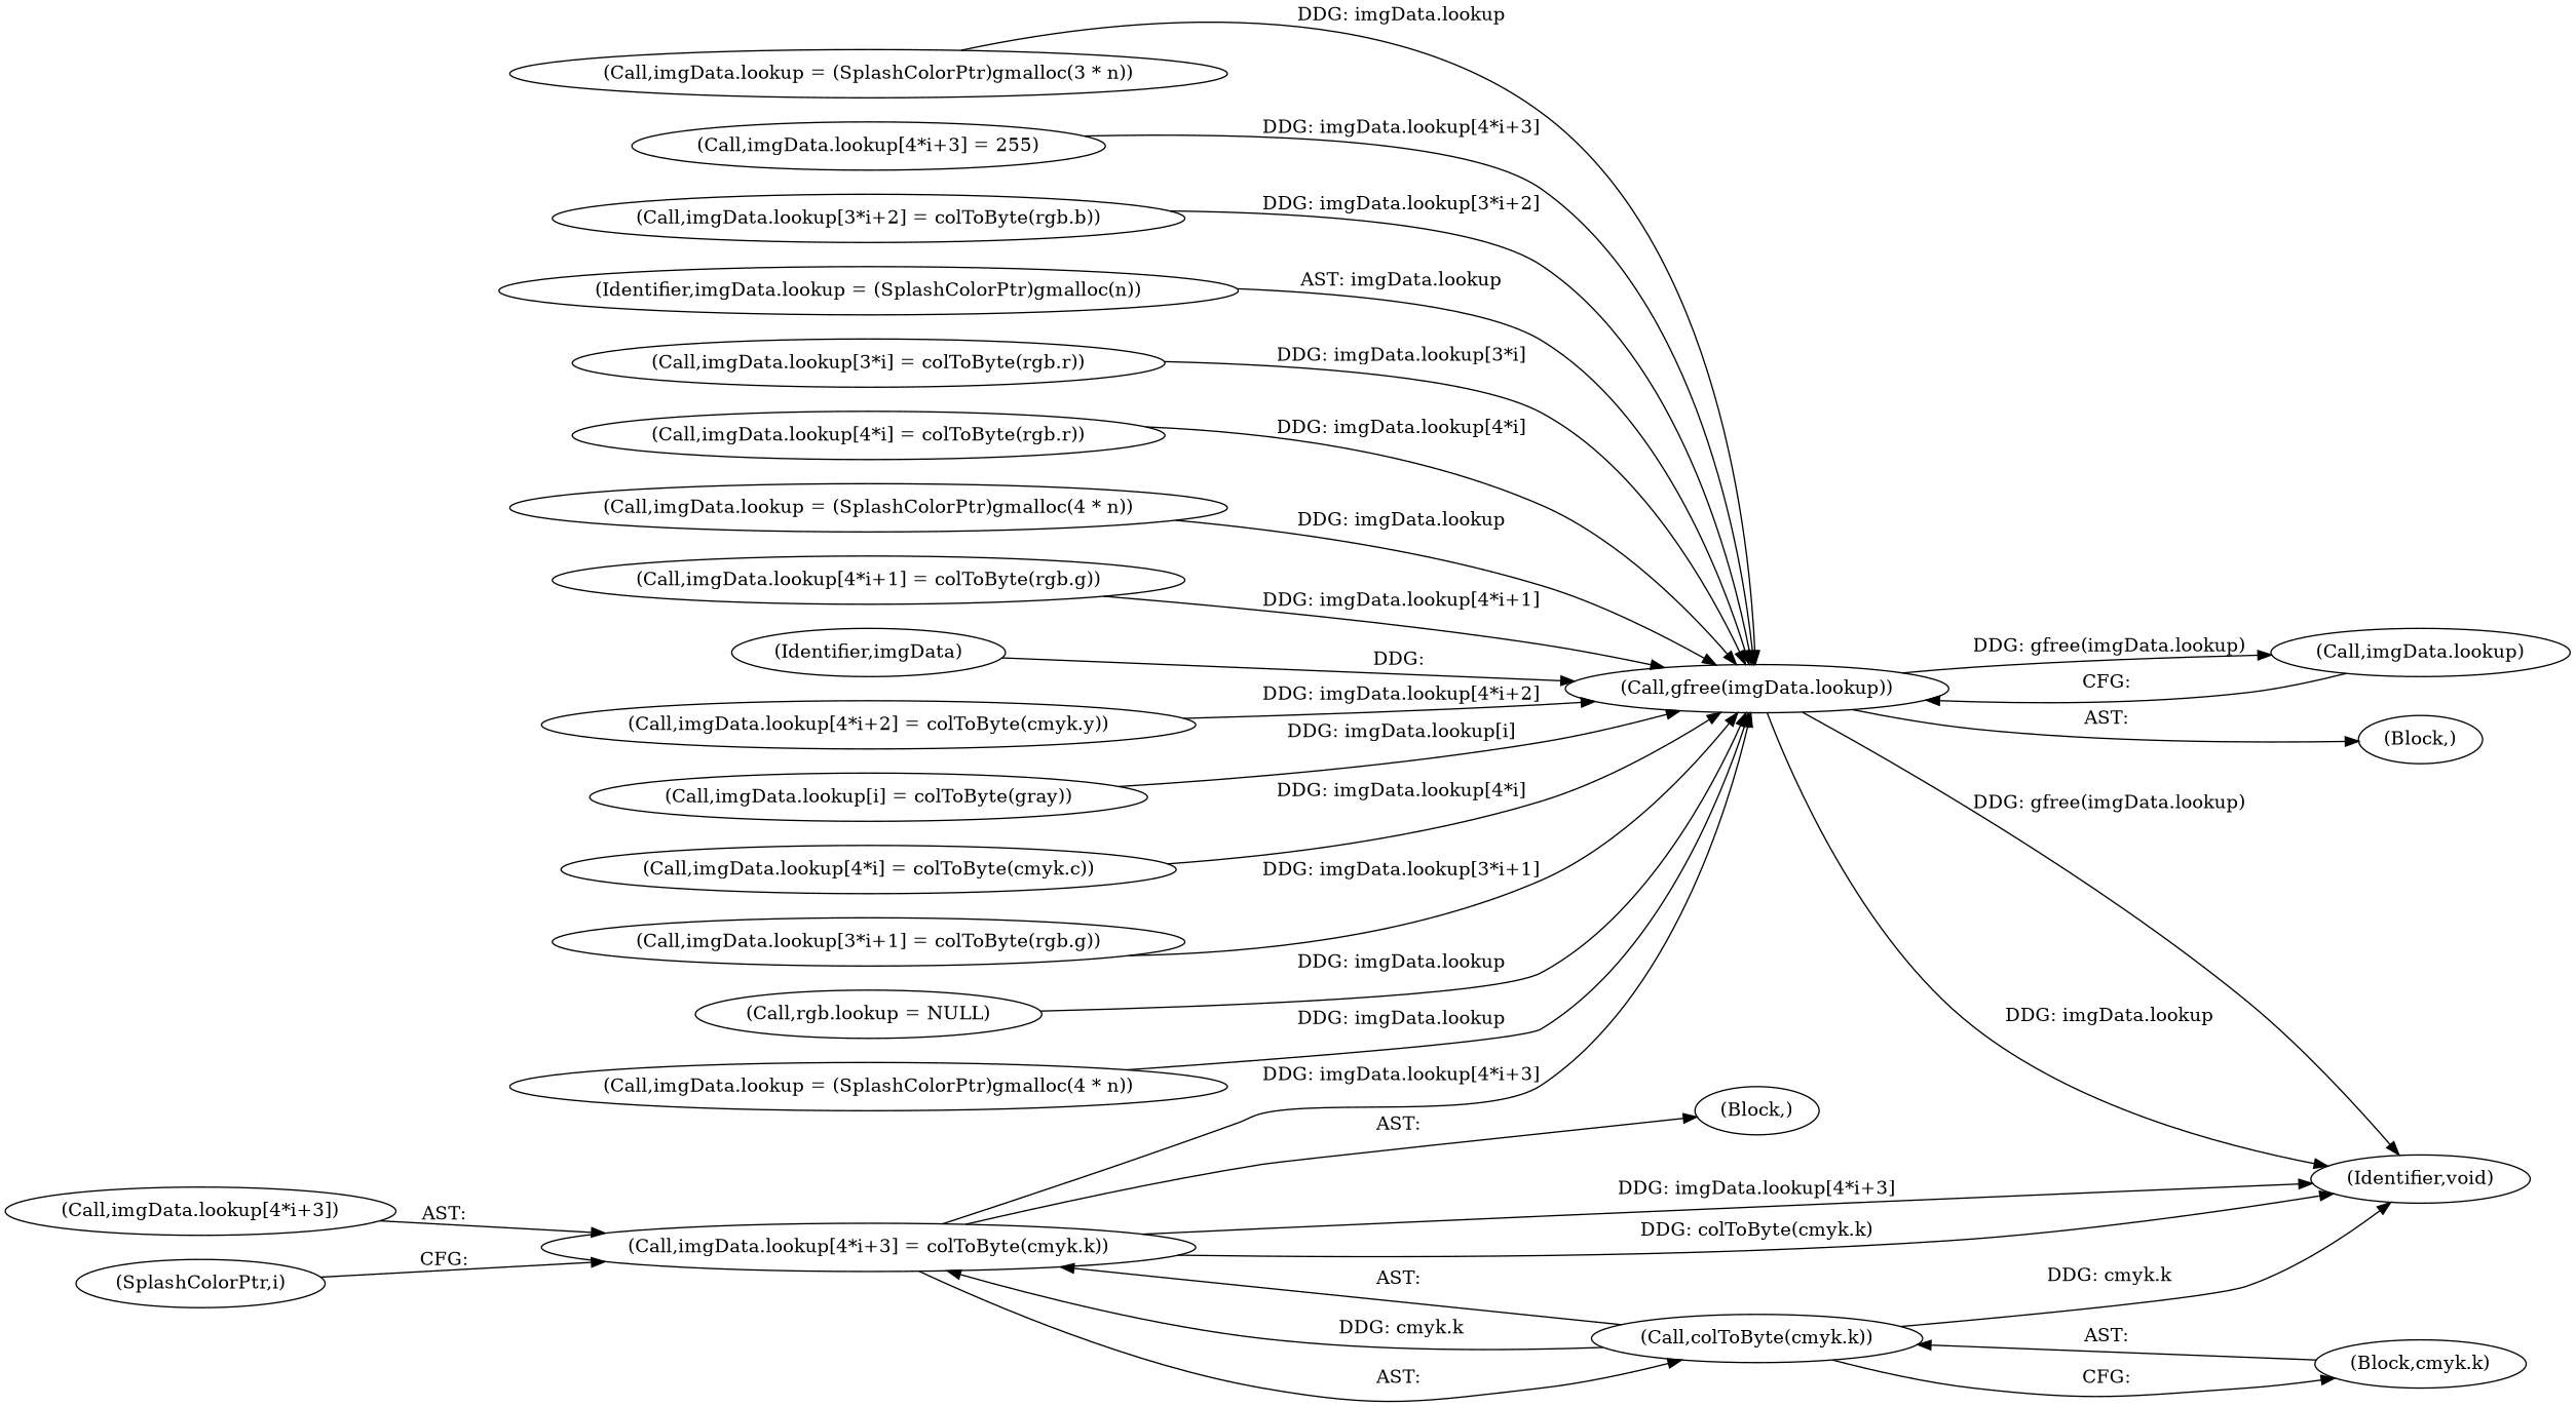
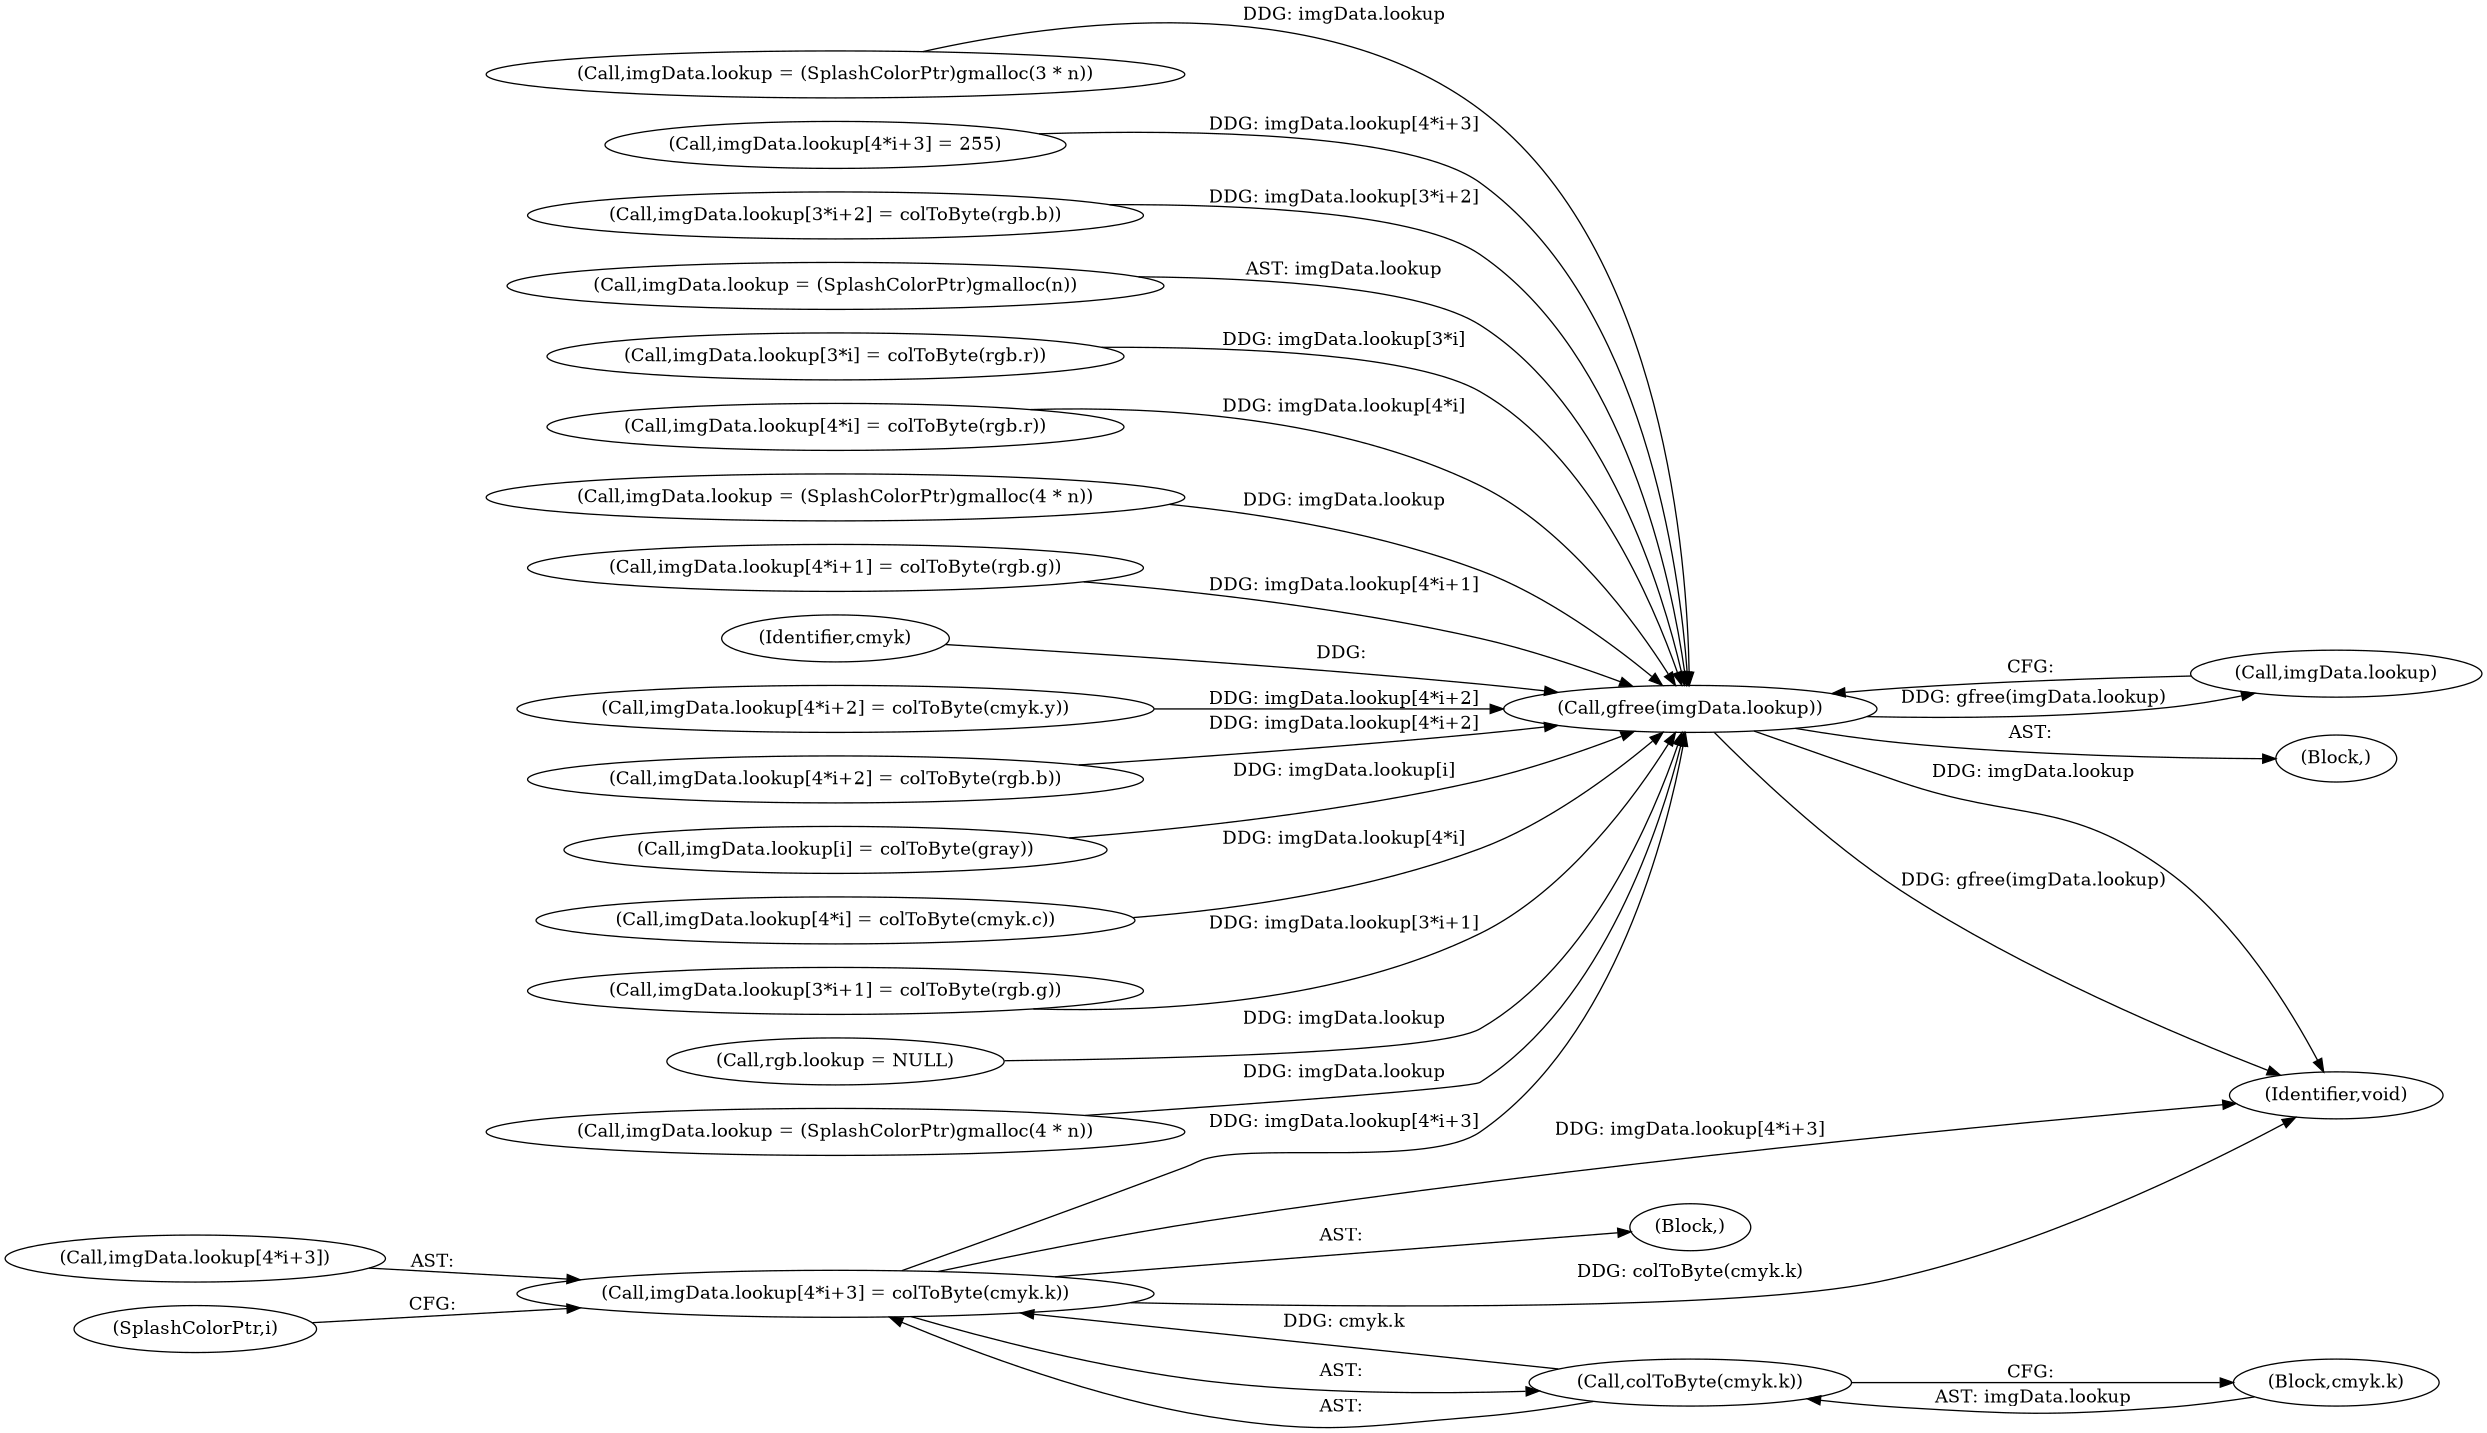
  digraph {
    rankdir=LR
    n1 [label="(Call,imgData.lookup[4*i+3] = colToByte(cmyk.k))"]
    n2 [label="(Call,colToByte(cmyk.k))"]
    n3 [label="(Call,gfree(imgData.lookup))"]
    n4 [label="(Identifier,void)"]
    n5 [label="(Block,)"]
    n6 [label="(Block,cmyk.k)"]
    n7 [label="(Call,imgData.lookup)"]
    n8 [label="(Block,)"]
    n9 [label="(Call,imgData.lookup[4*i] = colToByte(rgb.r))"]
    n10 [label="(Call,imgData.lookup = (SplashColorPtr)gmalloc(4 * n))"]
    n11 [label="(Call,imgData.lookup[4*i+1] = colToByte(rgb.g))"]
-   n12 [label="(Identifier,imgData)"]
+   n12 [label="(Identifier,cmyk)"]
    n13 [label="(Call,imgData.lookup[4*i+2] = colToByte(cmyk.y))"]
+   n14 [label="(Call,imgData.lookup[4*i+2] = colToByte(rgb.b))"]
    n15 [label="(Call,imgData.lookup[i] = colToByte(gray))"]
    n16 [label="(Call,imgData.lookup[4*i] = colToByte(cmyk.c))"]
    n17 [label="(Call,imgData.lookup[3*i+1] = colToByte(rgb.g))"]
    n18 [label="(Call,rgb.lookup = NULL)"]
    n19 [label="(Call,imgData.lookup = (SplashColorPtr)gmalloc(4 * n))"]
    n20 [label="(Call,imgData.lookup[4*i+3])"]
    n21 [label="(Call,imgData.lookup = (SplashColorPtr)gmalloc(3 * n))"]
    n22 [label="(Call,imgData.lookup[4*i+3] = 255)"]
    n23 [label="(Call,imgData.lookup[3*i+2] = colToByte(rgb.b))"]
-   n24 [label="(Identifier,imgData.lookup = (SplashColorPtr)gmalloc(n))"]
+   n24 [label="(Call,imgData.lookup = (SplashColorPtr)gmalloc(n))"]
    n25 [label="(Call,imgData.lookup[3*i] = colToByte(rgb.r))"]
    n26 [label="(SplashColorPtr,i)"]
    n1 -> n2 [label="AST: "]
    n1 -> n3 [label="DDG: imgData.lookup[4*i+3]"]
    n1 -> n4 [label="DDG: imgData.lookup[4*i+3]"]
    n1 -> n4 [label="DDG: colToByte(cmyk.k)"]
    n1 -> n5 [label="AST: "]
    n2 -> n1 [label="AST: "]
    n2 -> n1 [label="DDG: cmyk.k"]
-   n2 -> n4 [label="DDG: cmyk.k"]
    n2 -> n6 [label="CFG: "]
    n3 -> n4 [label="DDG: gfree(imgData.lookup)"]
    n3 -> n4 [label="DDG: imgData.lookup"]
    n3 -> n7 [label="DDG: gfree(imgData.lookup)"]
    n3 -> n8 [label="AST: "]
-   n6 -> n2 [label="AST: "]
+   n6 -> n2 [label="AST: imgData.lookup"]
    n7 -> n3 [label="CFG: "]
    n9 -> n3 [label="DDG: imgData.lookup[4*i]"]
    n10 -> n3 [label="DDG: imgData.lookup"]
    n11 -> n3 [label="DDG: imgData.lookup[4*i+1]"]
    n12 -> n3 [label="DDG: "]
    n13 -> n3 [label="DDG: imgData.lookup[4*i+2]"]
+   n14 -> n3 [label="DDG: imgData.lookup[4*i+2]"]
    n15 -> n3 [label="DDG: imgData.lookup[i]"]
    n16 -> n3 [label="DDG: imgData.lookup[4*i]"]
    n17 -> n3 [label="DDG: imgData.lookup[3*i+1]"]
    n18 -> n3 [label="DDG: imgData.lookup"]
    n19 -> n3 [label="DDG: imgData.lookup"]
    n20 -> n1 [label="AST: "]
    n21 -> n3 [label="DDG: imgData.lookup"]
    n22 -> n3 [label="DDG: imgData.lookup[4*i+3]"]
    n23 -> n3 [label="DDG: imgData.lookup[3*i+2]"]
    n24 -> n3 [label="AST: imgData.lookup"]
    n25 -> n3 [label="DDG: imgData.lookup[3*i]"]
    n26 -> n1 [label="CFG: "]
  }
